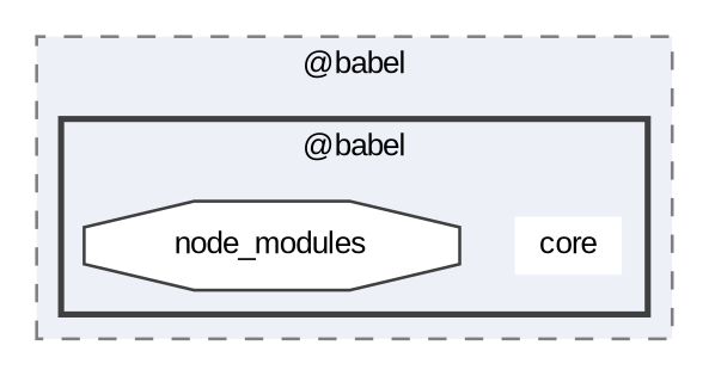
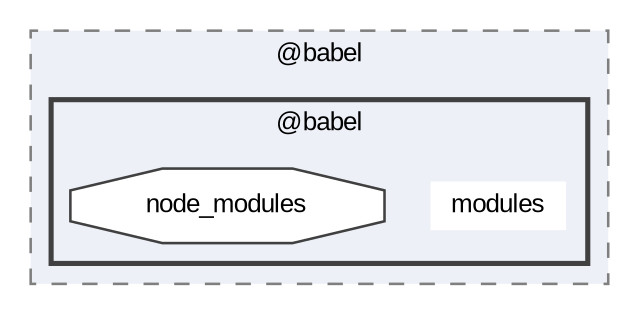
  digraph {
    compound=true
    fontname="Liberation Sans"
    node [fontname="Liberation Sans" fontsize=10 style=filled fillcolor=white]
-   n1 [height=0.2 label=core shape=plaintext width=0.4]
+   n1 [height=0.2 label=modules shape=plaintext width=0.4]
    n2 [color=grey25 height=0.2 label=node_modules shape=octagon width=0.4]
    subgraph cluster_1 {
      bgcolor="#edf0f7"
      fontsize=10
      label="@babel"
      pencolor=grey50
      style="filled,dashed"
      subgraph cluster_2 {
        bgcolor="#edf0f7"
        fontsize=10
        pencolor=grey25
        style="filled,bold"
        n1
        n2
      }
    }
  }
